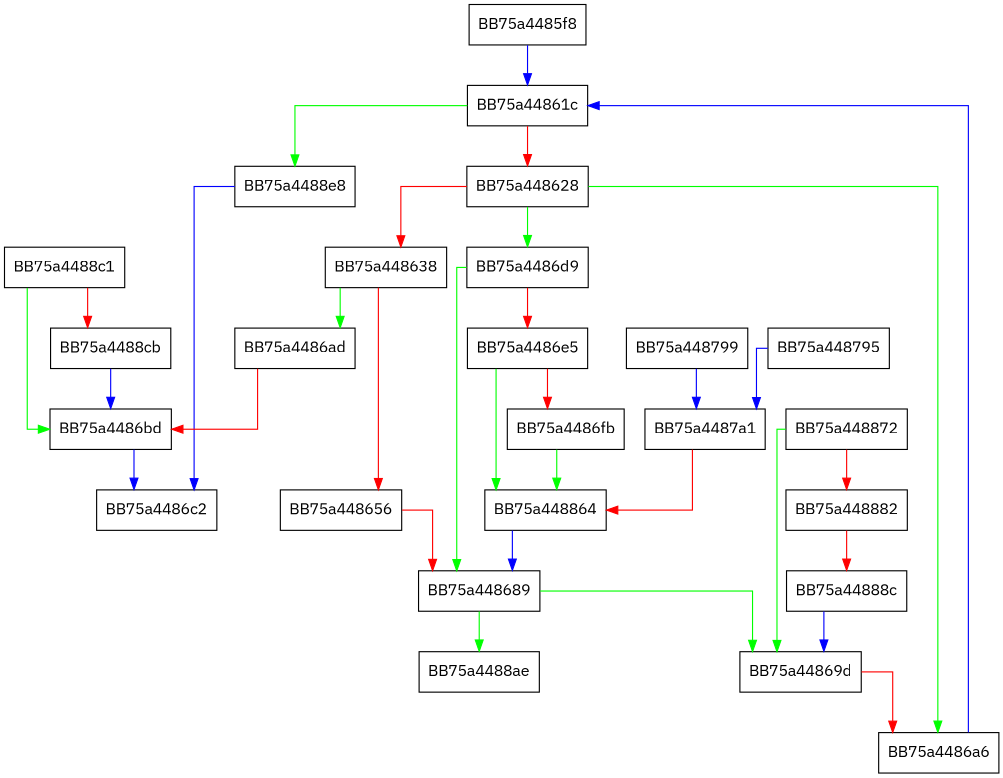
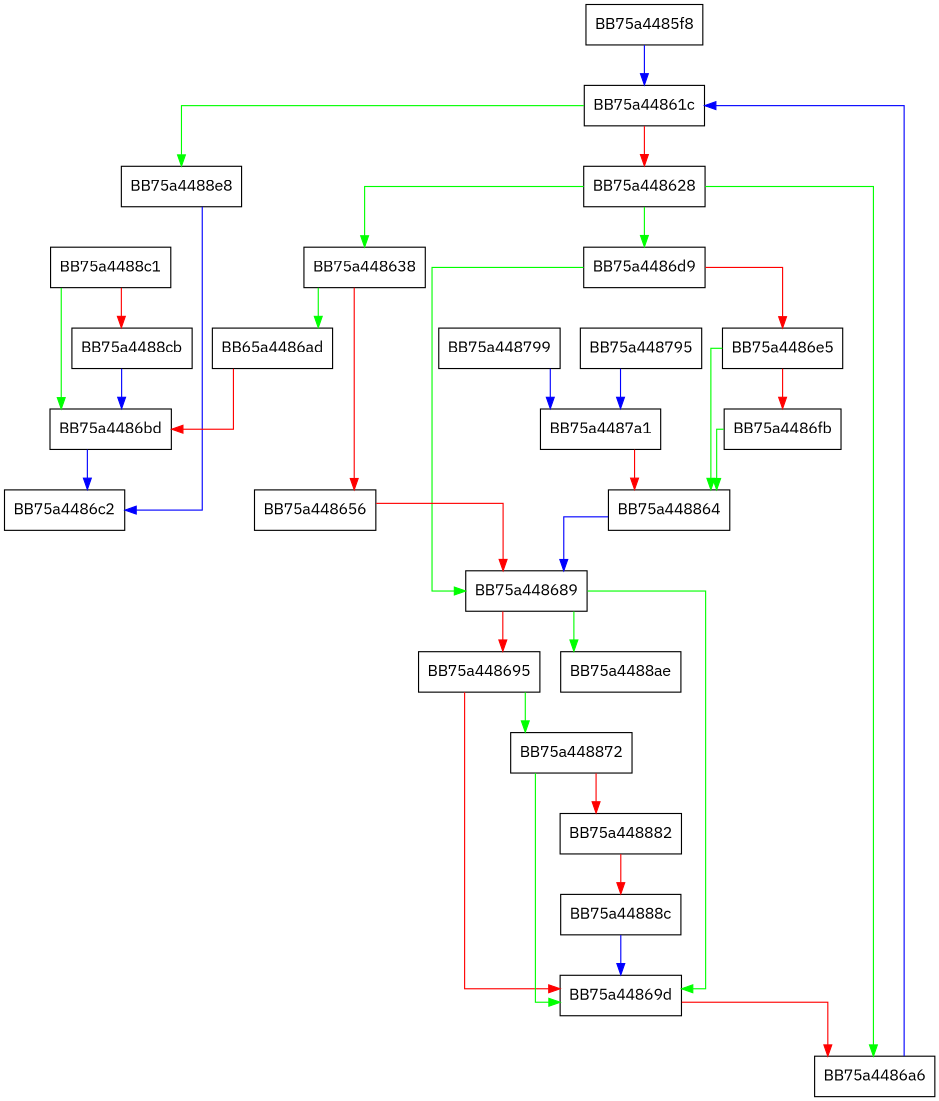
  digraph {
    fontname="IBM Plex Sans"
    splines=ortho
    node [fontname="IBM Plex Sans" shape=box]
    edge [color=red fontname="IBM Plex Sans"]
    BB75a4485f8
    BB75a44861c
    BB75a4488e8
    BB75a448628
    BB75a4486c2
    BB75a4486a6
    BB75a448638
    BB75a4486d9
-   BB75a4486ad
+   BB75a4486ad [label=BB65a4486ad]
    BB75a448656
    BB75a4486bd
    BB75a448689
    BB75a4488c1
    BB75a4488cb
    BB75a4486e5
    BB75a4488ae
+   BB75a448695
    BB75a44869d
    BB75a448864
    BB75a4486fb
    BB75a448872
    BB75a448882
    BB75a44888c
    BB75a448799
    BB75a4487a1
    BB75a448795
    BB75a4485f8 -> BB75a44861c [color=blue]
    BB75a44861c -> BB75a4488e8 [color=green]
    BB75a44861c -> BB75a448628
    BB75a4488e8 -> BB75a4486c2 [color=blue]
    BB75a448628 -> BB75a4486a6 [color=green]
-   BB75a448628 -> BB75a448638
+   BB75a448628 -> BB75a448638 [color=green]
    BB75a448628 -> BB75a4486d9 [color=green]
    BB75a4486a6 -> BB75a44861c [color=blue]
    BB75a448638 -> BB75a4486ad [color=green]
    BB75a448638 -> BB75a448656
    BB75a4486d9 -> BB75a448689 [color=green]
    BB75a4486d9 -> BB75a4486e5
    BB75a4486ad -> BB75a4486bd
    BB75a448656 -> BB75a448689
    BB75a4486bd -> BB75a4486c2 [color=blue]
    BB75a448689 -> BB75a4488ae [color=green]
+   BB75a448689 -> BB75a448695
    BB75a448689 -> BB75a44869d [color=green]
    BB75a4488c1 -> BB75a4486bd [color=green]
    BB75a4488c1 -> BB75a4488cb
    BB75a4488cb -> BB75a4486bd [color=blue]
    BB75a4486e5 -> BB75a448864 [color=green]
    BB75a4486e5 -> BB75a4486fb
+   BB75a448695 -> BB75a44869d
+   BB75a448695 -> BB75a448872 [color=green]
    BB75a44869d -> BB75a4486a6
    BB75a448864 -> BB75a448689 [color=blue]
    BB75a4486fb -> BB75a448864 [color=green]
    BB75a448872 -> BB75a44869d [color=green]
    BB75a448872 -> BB75a448882
    BB75a448882 -> BB75a44888c
    BB75a44888c -> BB75a44869d [color=blue]
    BB75a448799 -> BB75a4487a1 [color=blue]
    BB75a4487a1 -> BB75a448864
    BB75a448795 -> BB75a4487a1 [color=blue]
  }
